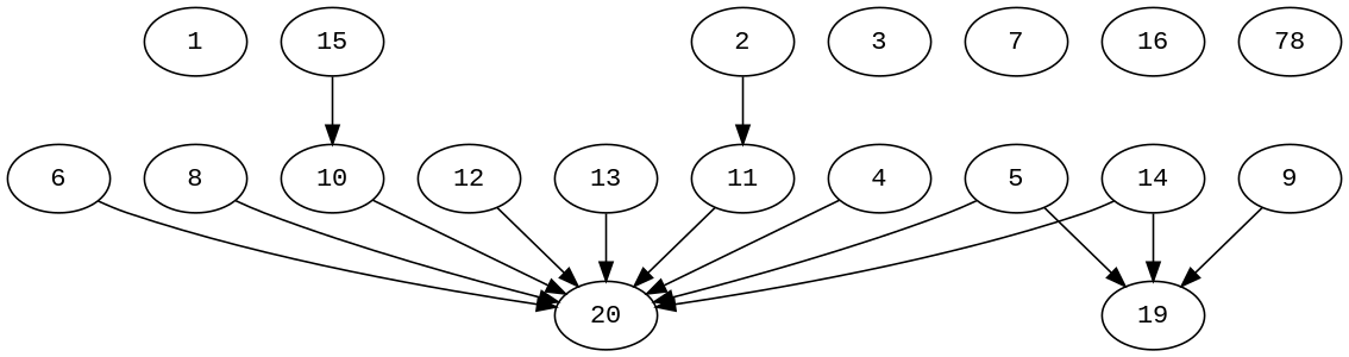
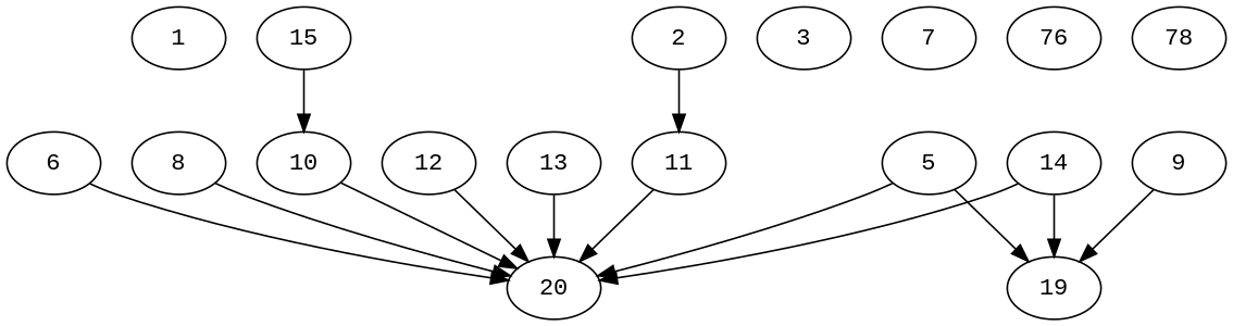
  digraph {
    fontname="Liberation Mono"
    node [alpha=0.12 fontname="Liberation Mono"]
    edge [fontname="Liberation Mono"]
    1 [alpha=0.14 expect_size=39118848]
    2 [alpha=0.04 expect_size=15132672]
    11 [alpha=0.07 expect_size=21609472]
    20 [alpha=0.17 expect_size=19873792]
    3 [alpha=0.07 expect_size=41331712]
-   4 [alpha=0.14 expect_size=46295040]
    5 [alpha=0.16 expect_size=38864896]
    19 [alpha=0.19 expect_size=6608896]
    6 [alpha=0.15 expect_size=50314240]
    7 [expect_size=24852480]
    8 [expect_size=34632704]
    9 [alpha=0.06 expect_size=45394944]
    10 [alpha=0.02 expect_size=46243840]
    12 [alpha=0.11 expect_size=6628352]
    13 [alpha=0.13 expect_size=16757760]
    14 [alpha=0.18 expect_size=33433600]
    15 [alpha=0.17 expect_size=19834880]
-   16 [expect_size=9423872]
+   16 [expect_size=9423872 label=76]
    n19 [alpha=0.04 expect_size=25648128 label=78]
    2 -> 11
    11 -> 20
-   4 -> 20
    5 -> 20
    5 -> 19
    6 -> 20
    8 -> 20
    9 -> 19
    10 -> 20
    12 -> 20
    13 -> 20
    14 -> 20
    14 -> 19
    15 -> 10
  }
